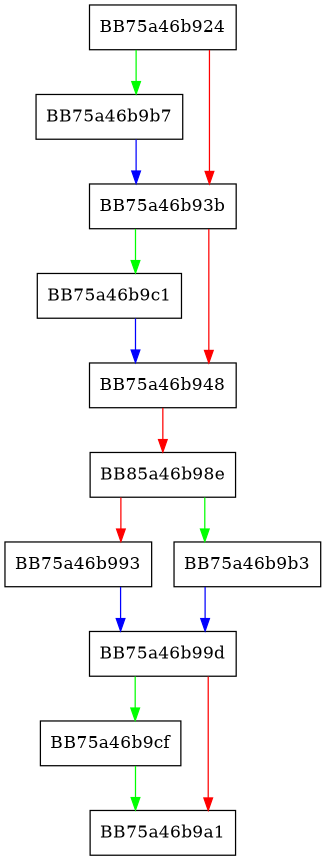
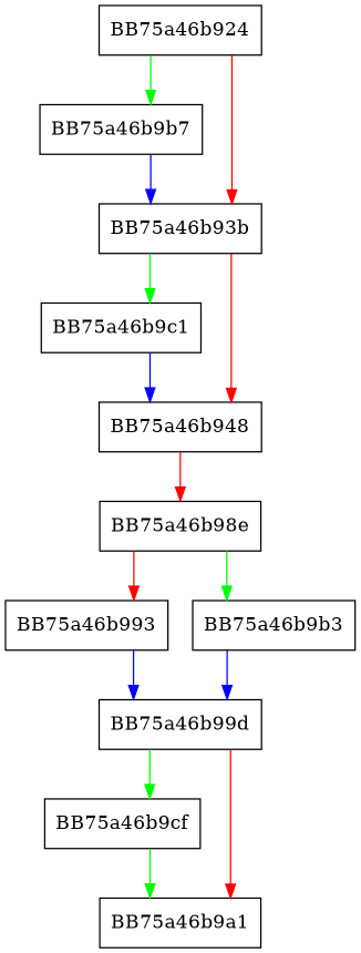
  digraph {
    splines=ortho
    node [shape=box]
    edge [color=green]
    BB75a46b924
    BB75a46b9b7
    BB75a46b93b
    BB75a46b9c1
    BB75a46b948
-   BB75a46b98e [label=BB85a46b98e]
+   BB75a46b98e
    BB75a46b993
    BB75a46b9b3
    BB75a46b99d
    BB75a46b9cf
    BB75a46b9a1
    BB75a46b924 -> BB75a46b9b7
    BB75a46b924 -> BB75a46b93b [color=red]
    BB75a46b9b7 -> BB75a46b93b [color=blue]
    BB75a46b93b -> BB75a46b9c1
    BB75a46b93b -> BB75a46b948 [color=red]
    BB75a46b9c1 -> BB75a46b948 [color=blue]
    BB75a46b948 -> BB75a46b98e [color=red]
    BB75a46b98e -> BB75a46b993 [color=red]
    BB75a46b98e -> BB75a46b9b3
    BB75a46b993 -> BB75a46b99d [color=blue]
    BB75a46b9b3 -> BB75a46b99d [color=blue]
    BB75a46b99d -> BB75a46b9cf
    BB75a46b99d -> BB75a46b9a1 [color=red]
    BB75a46b9cf -> BB75a46b9a1
  }
